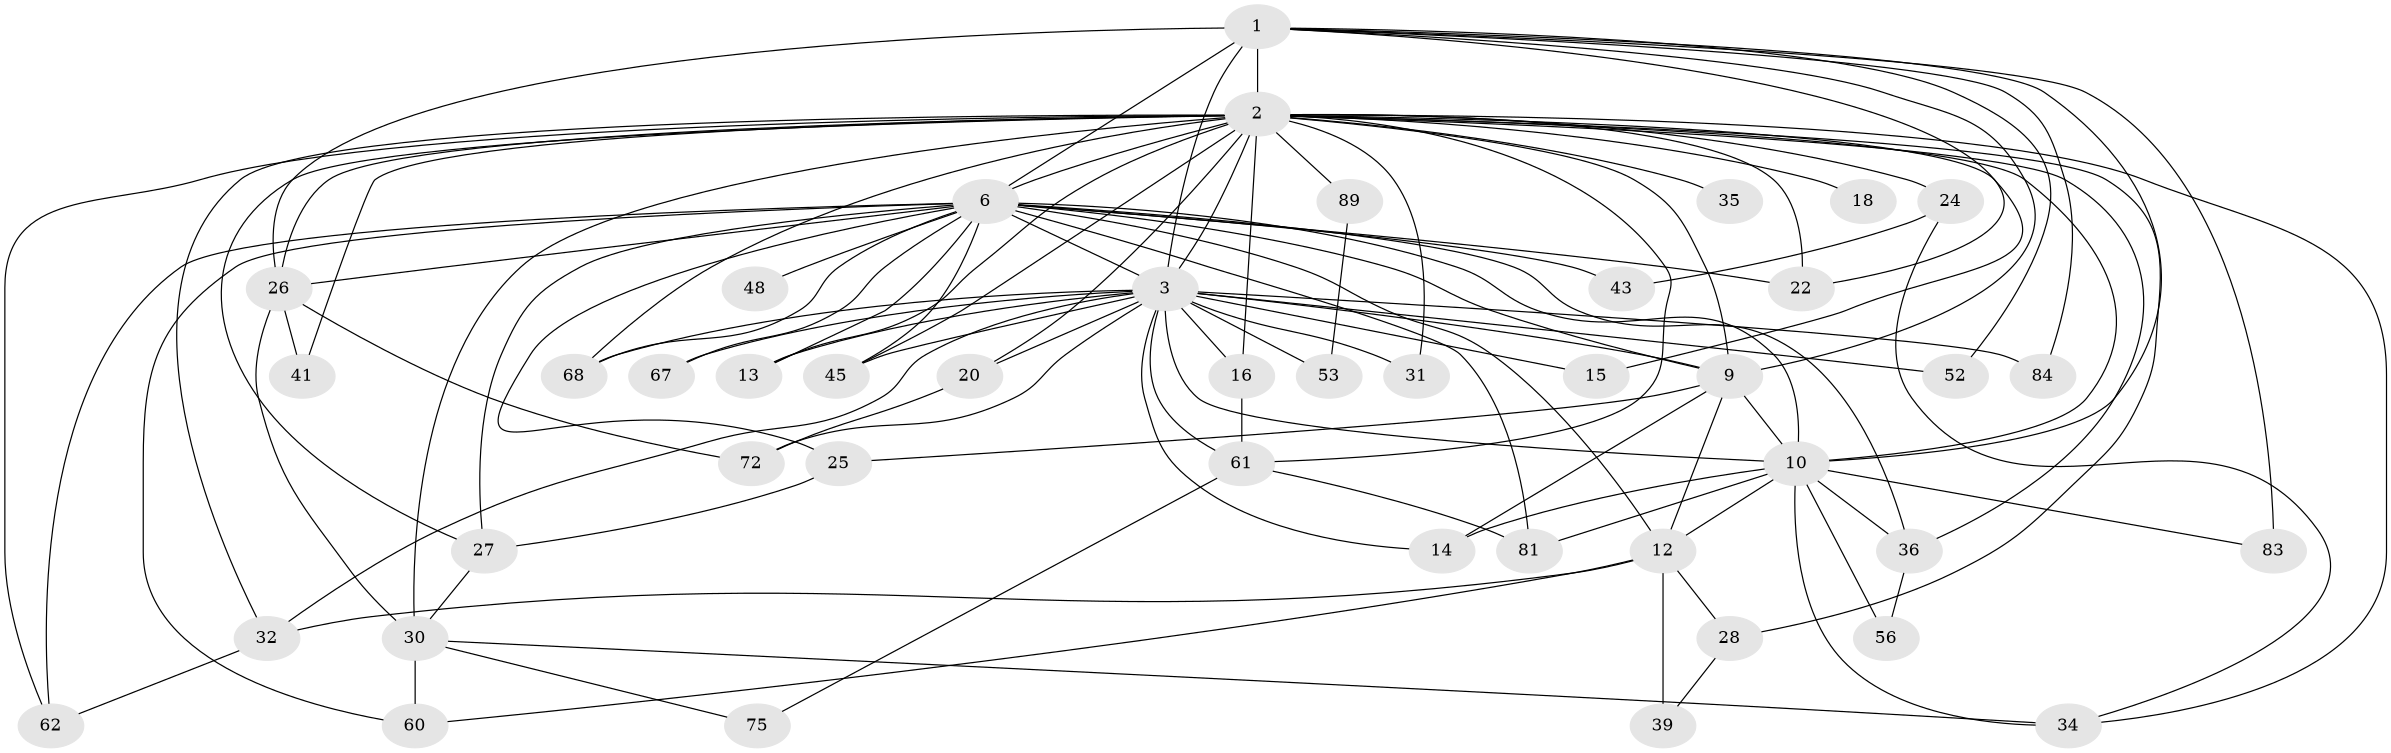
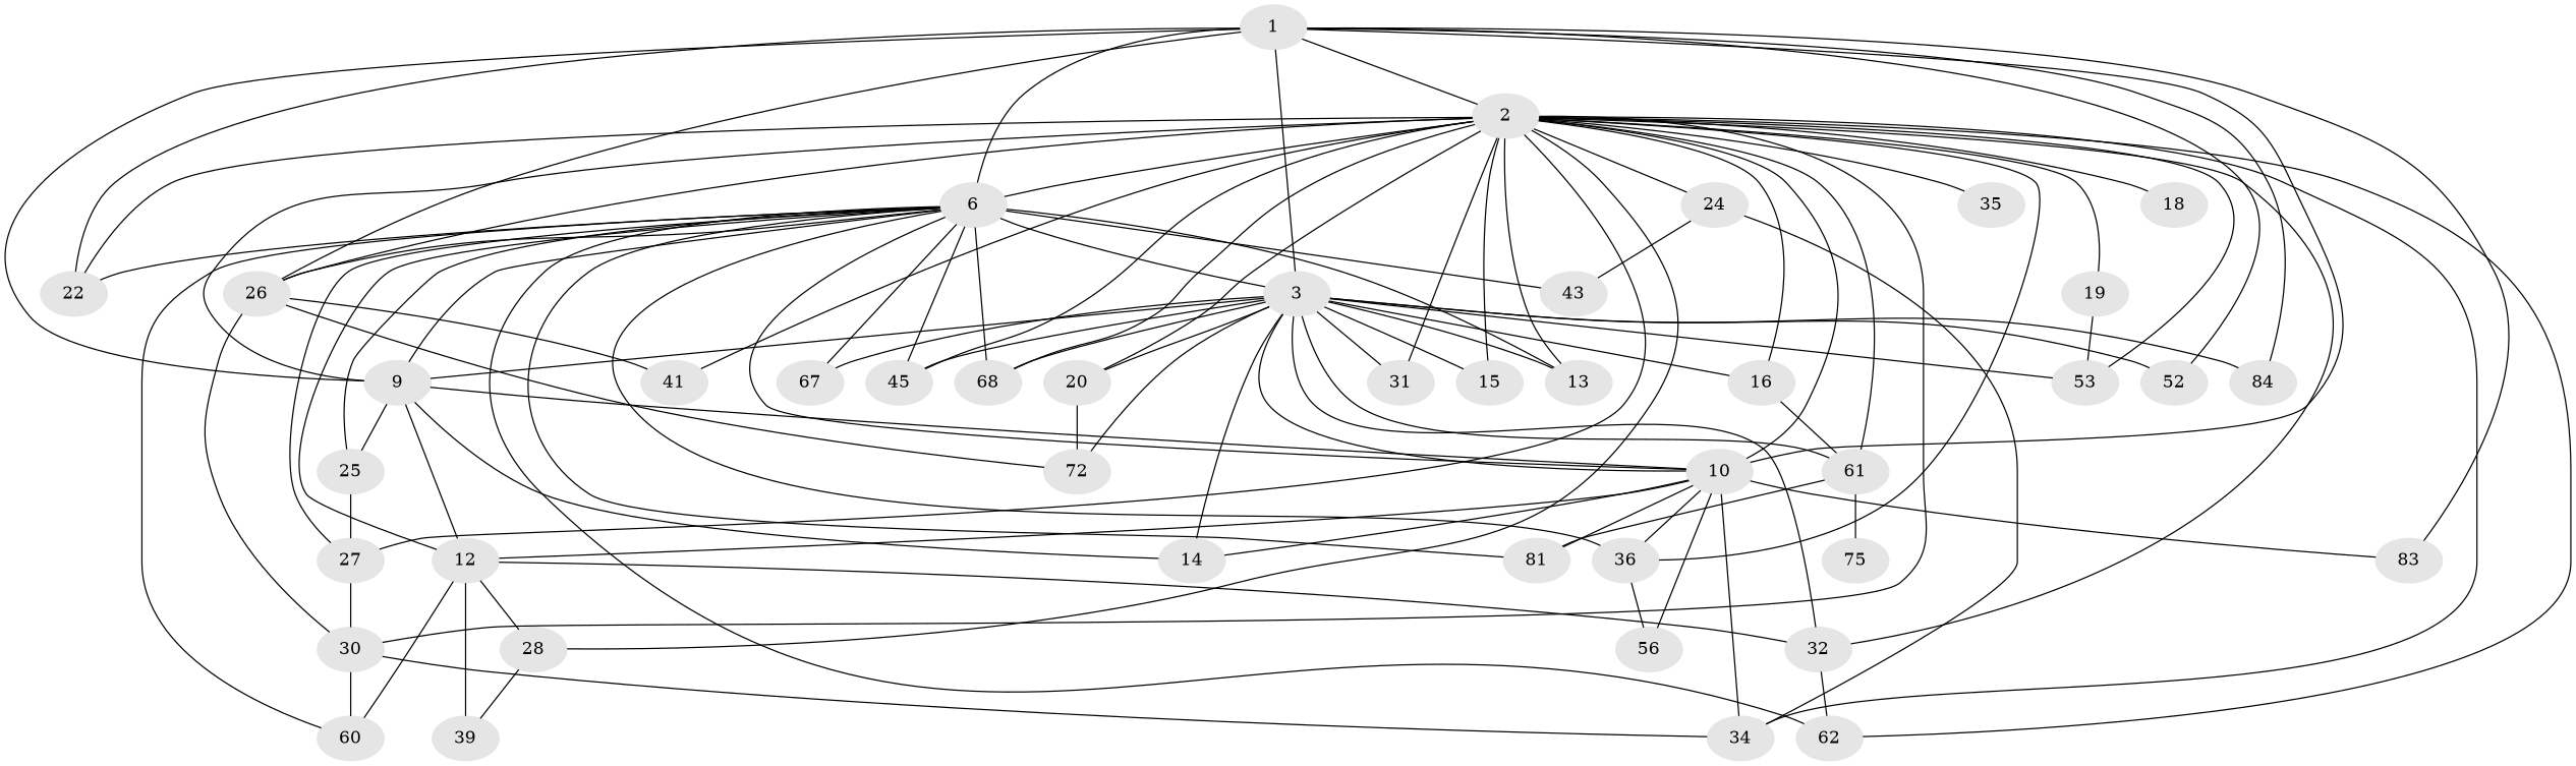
  graph {
    node [color=gray90 style=filled]
    2 [super="+57+87+4+46+37+3+11"]
    6 [super="+88+7+33+55+17"]
    n3 [label=3 super="+50"]
    9
    10 [super="+42"]
    22
    26
    13 [super="+49+82"]
    15
    16
    18
-   19 [label=89]
+   19
    20
    24 [super="+44"]
    27 [super="+85"]
    28 [super="+77"]
    30 [super="+79"]
    31
    32 [super="+40"]
    34 [super="+73"]
    35
    36
    41
    45 [super="+47"]
    61 [super="+65+70"]
    62
    68 [super="+71"]
    1
    52
    83
    84
    12 [super="+29"]
    25
    43
-   48
    60 [super="+74"]
    67
    81 [super="+89"]
    14 [super="+51"]
    53
    72 [super="+76"]
    56
    39 [super="+63"]
    75
    2 -- 6 [weight=13]
-   2 -- n3 [weight=4]
+   2 -- 53 [weight=4]
    2 -- 9 [weight=4]
    2 -- 10 [weight=7]
    2 -- 22
    2 -- 26
    2 -- 13 [weight=2]
    2 -- 15
    2 -- 16
    2 -- 18 [weight=2]
    2 -- 19
    2 -- 20
    2 -- 24 [weight=2]
    2 -- 27
    2 -- 28 [weight=2]
    2 -- 30 [weight=2]
    2 -- 31 [weight=2]
    2 -- 32
    2 -- 34
    2 -- 35
    2 -- 36
    2 -- 41
    2 -- 45
    2 -- 61 [weight=2]
    2 -- 62
    2 -- 68
    6 -- n3 [weight=4]
    6 -- 9 [weight=2]
    6 -- 10 [weight=4]
    6 -- 22
    6 -- 26
    6 -- 13
    6 -- 27
    6 -- 36
    6 -- 45
    6 -- 62
    6 -- 68
    6 -- 12
    6 -- 25
    6 -- 43
-   6 -- 48 [weight=2]
    6 -- 60
    6 -- 67
    6 -- 81
    n3 -- 9
    n3 -- 10
    n3 -- 13
    n3 -- 15
    n3 -- 16
    n3 -- 20 [weight=2]
    n3 -- 31
    n3 -- 32
    n3 -- 45
    n3 -- 61 [weight=2]
    n3 -- 68
    n3 -- 52
    n3 -- 84
    n3 -- 67
    n3 -- 14
    n3 -- 53
    n3 -- 72
    9 -- 10
    9 -- 12
    9 -- 25
    9 -- 14
    10 -- 34
    10 -- 36
    10 -- 83
    10 -- 12
    10 -- 81
    10 -- 14
    10 -- 56
    26 -- 30
    26 -- 41
    26 -- 72
    16 -- 61
    19 -- 53
    20 -- 72
    24 -- 34
    24 -- 43
    27 -- 30
    28 -- 39
    30 -- 34
    30 -- 60
-   30 -- 75
    32 -- 62
    36 -- 56
    61 -- 81
    61 -- 75
    1 -- 2 [weight=4]
    1 -- 6 [weight=4]
    1 -- n3
    1 -- 9
    1 -- 10
    1 -- 22
    1 -- 26
    1 -- 52
    1 -- 83
    1 -- 84
    12 -- 28
    12 -- 32
    12 -- 60
    12 -- 39 [weight=2]
    25 -- 27
  }
